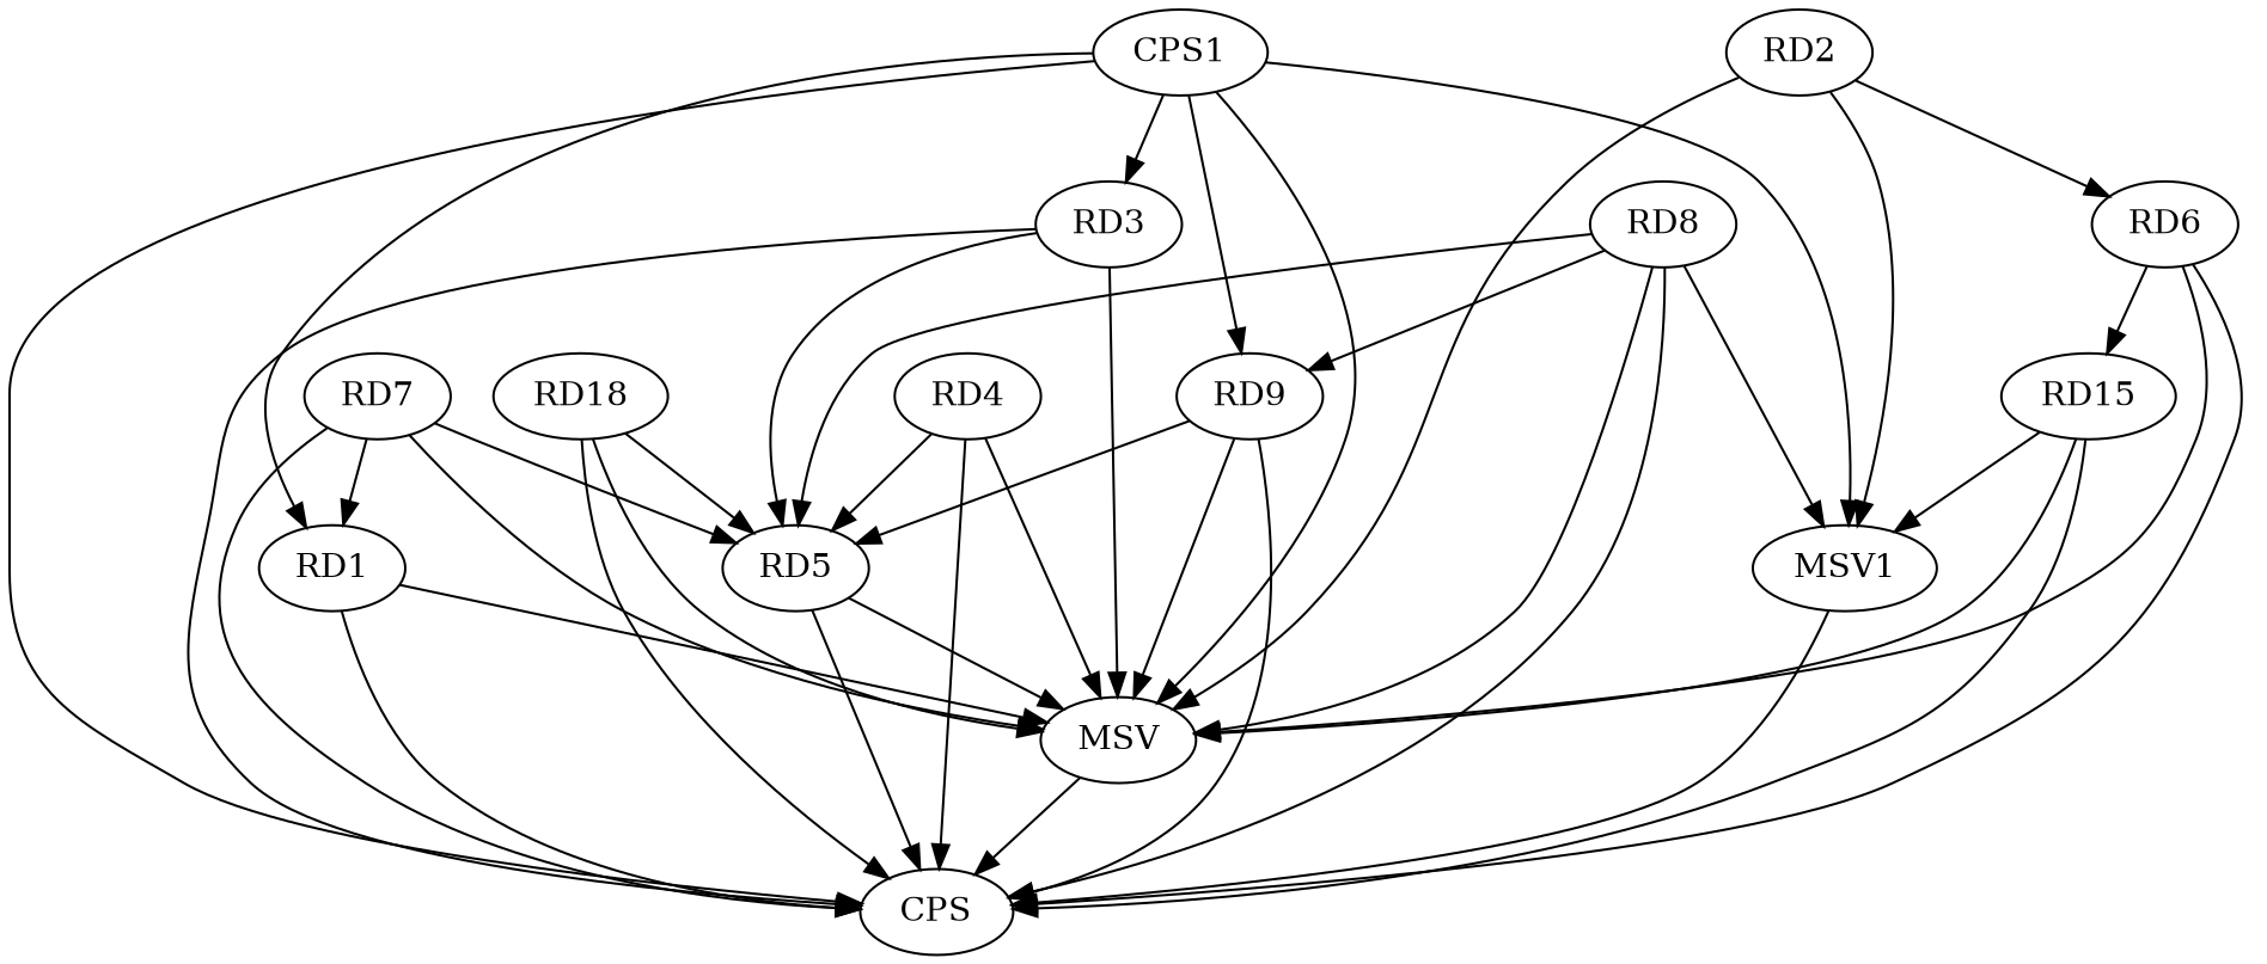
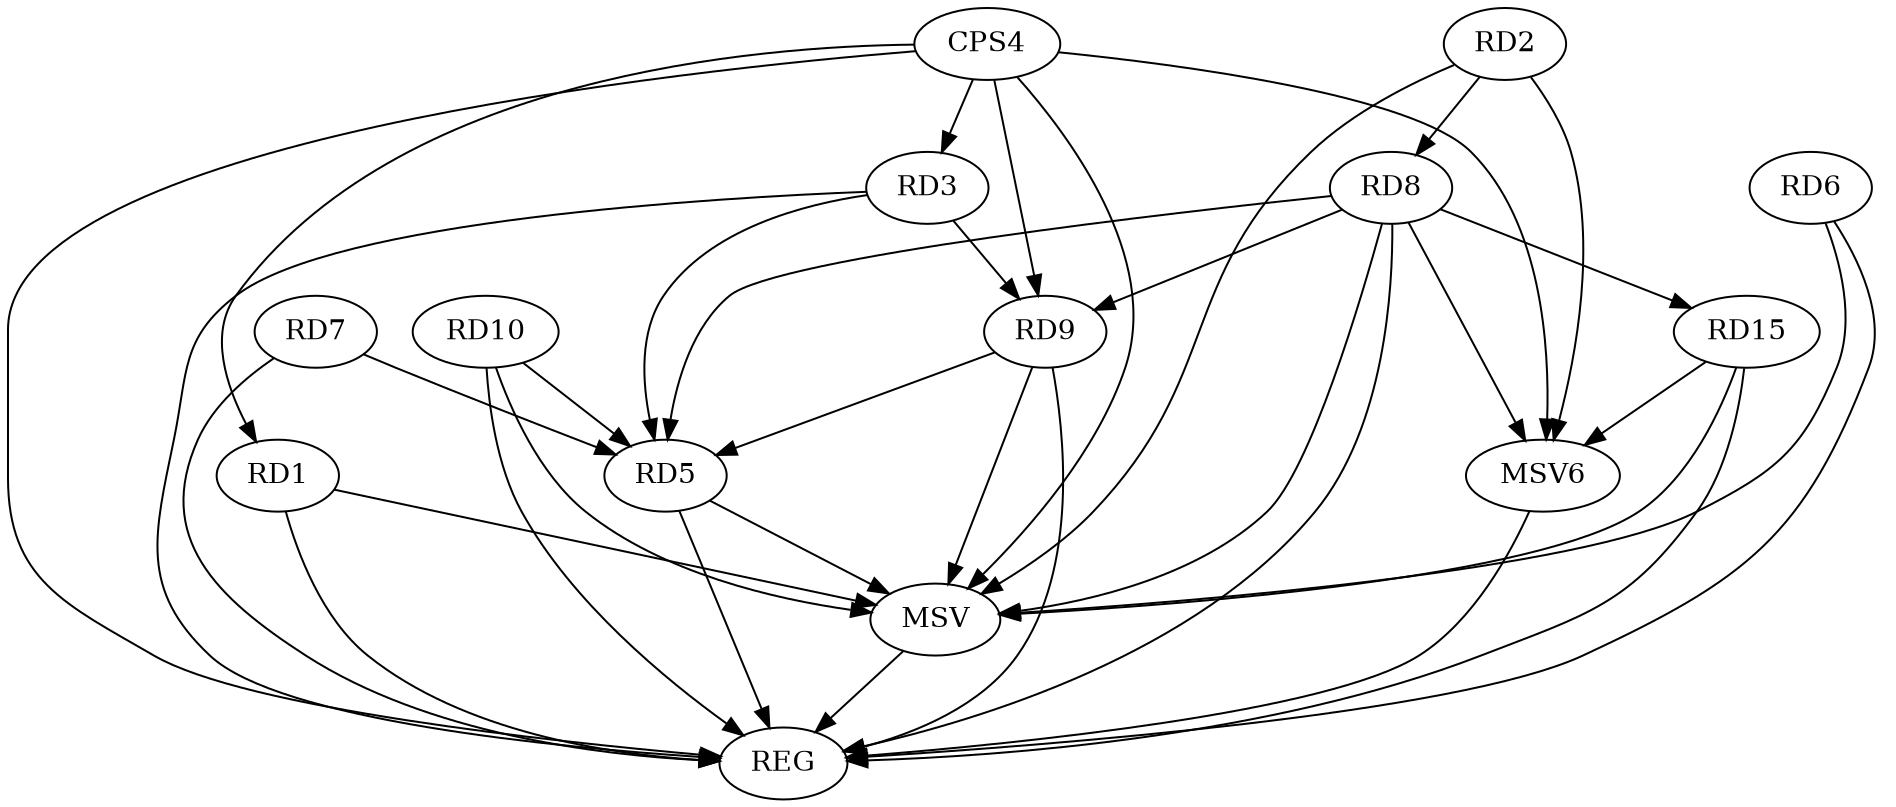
  strict digraph {
    n1 [label=RD1]
-   n2 [label=CPS]
+   n2 [label=REG]
    n3 [label=MSV]
    n4 [label=RD5]
    n5 [label=RD2]
    n6 [label=RD6]
-   n7 [label=MSV1]
+   n7 [label=MSV6]
    n8 [label=RD15]
    n9 [label=RD3]
-   n10 [label=RD4]
    n11 [label=RD7]
    n12 [label=RD8]
    n13 [label=RD9]
-   n14 [label=RD18]
-   n15 [label=CPS1]
+   n14 [label=RD10]
+   n15 [label=CPS4]
    n1 -> n2
    n1 -> n3
    n3 -> n2
    n4 -> n2
    n4 -> n3
    n5 -> n3
-   n5 -> n6
+   n5 -> n12
    n5 -> n7
    n6 -> n2
    n6 -> n3
-   n6 -> n8
+   n12 -> n8
    n7 -> n2
    n8 -> n2
    n8 -> n3
    n8 -> n7
    n9 -> n2
-   n9 -> n3
+   n9 -> n13
    n9 -> n4
-   n10 -> n2
-   n10 -> n3
-   n10 -> n4
-   n11 -> n1
    n11 -> n2
-   n11 -> n3
    n11 -> n4
    n12 -> n2
    n12 -> n3
    n12 -> n4
    n12 -> n7
    n12 -> n13
    n13 -> n2
    n13 -> n3
    n13 -> n4
    n14 -> n2
    n14 -> n3
    n14 -> n4
    n15 -> n1
    n15 -> n2
    n15 -> n3
    n15 -> n7
    n15 -> n9
    n15 -> n13
  }
